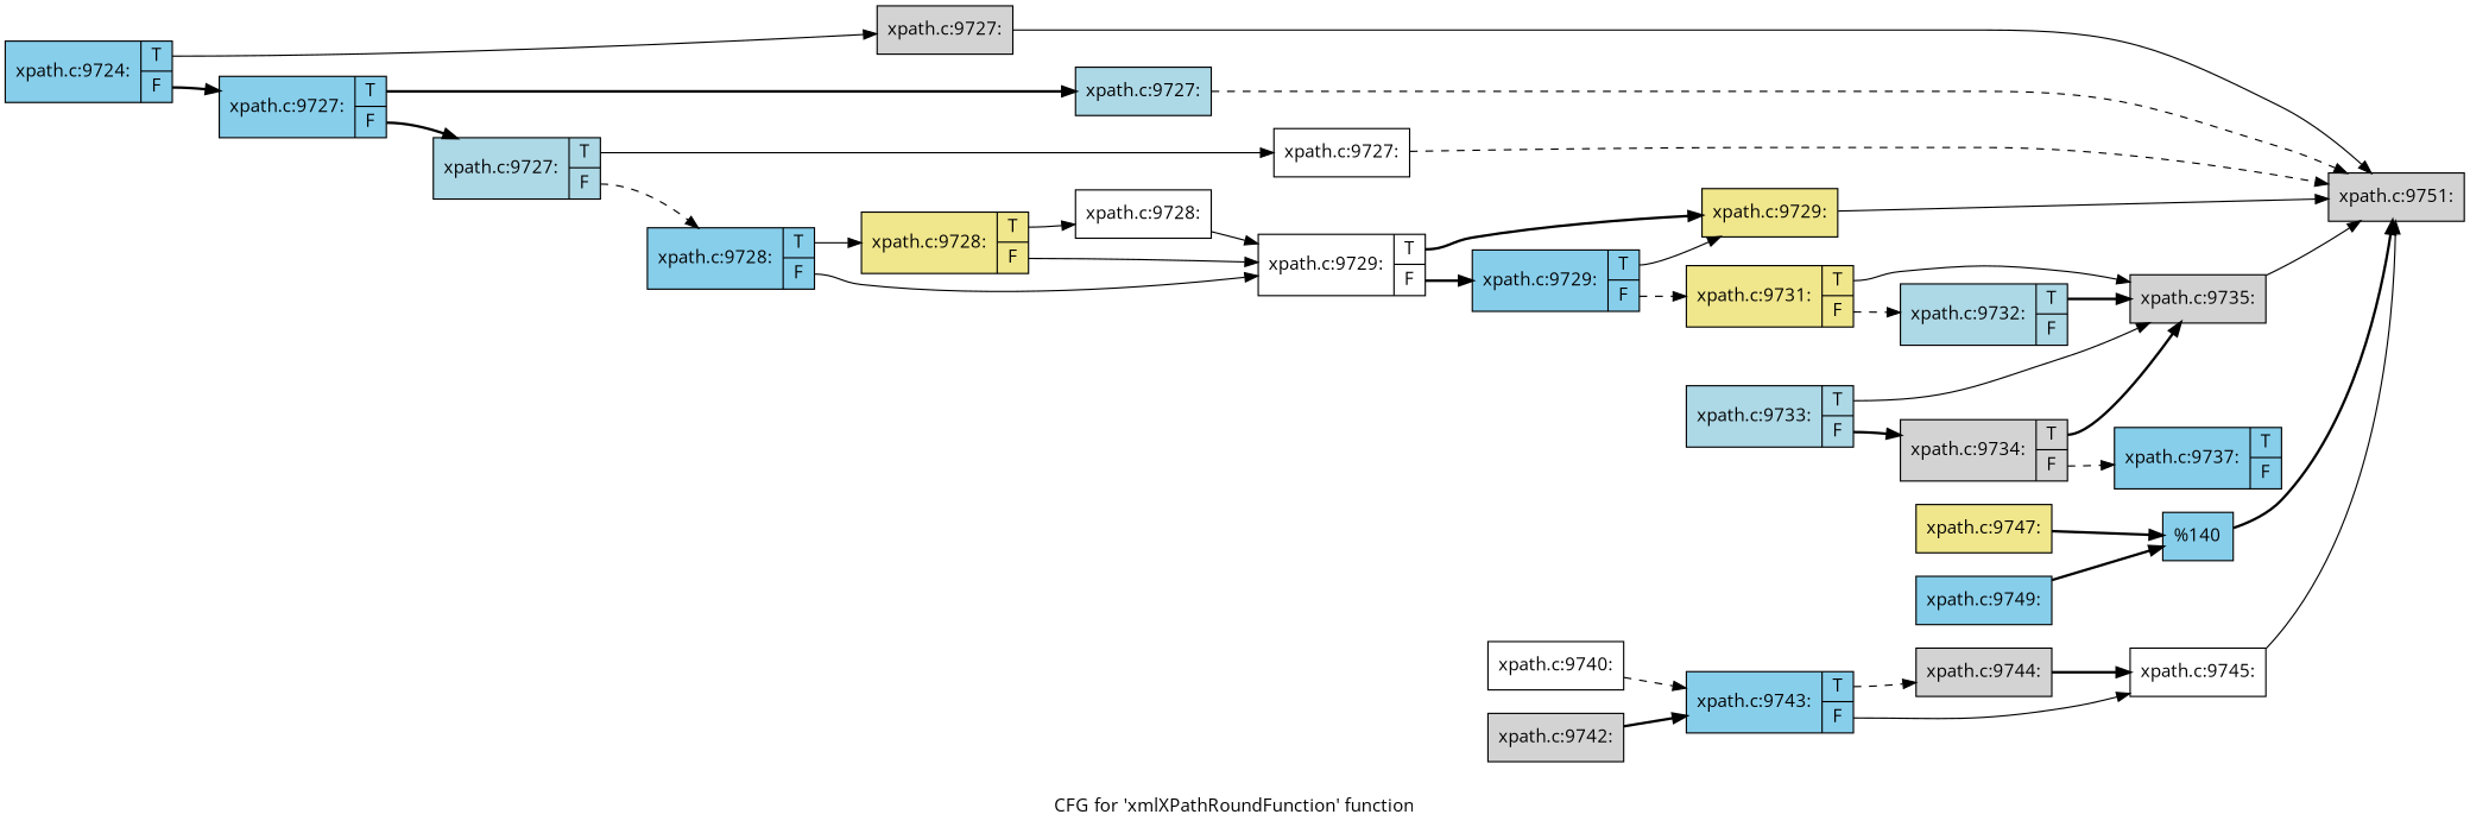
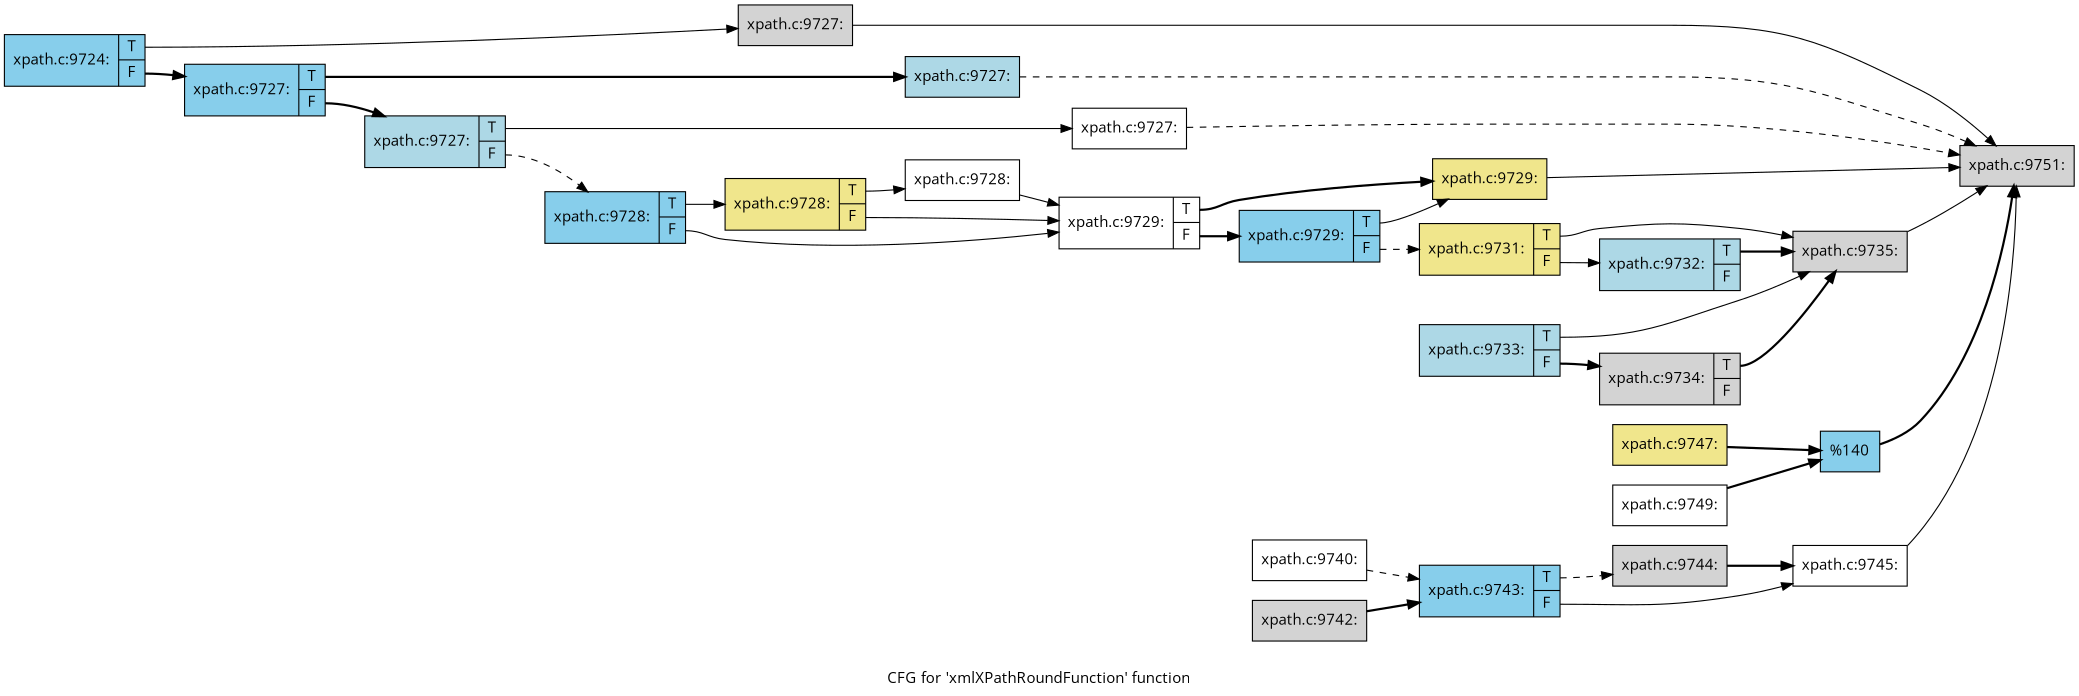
  digraph {
    fontname="Open Sans"
    label="CFG for 'xmlXPathRoundFunction' function"
    rankdir=LR
    node [fillcolor=skyblue fontname="Open Sans" shape=record style=filled]
    edge [fontname="Open Sans" style=solid tailport=s0]
    n1 [label="{xpath.c:9724:|{<s0>T|<s1>F}}"]
    n2 [fillcolor=lightgrey label="{xpath.c:9727:}"]
    n3 [label="{xpath.c:9727:|{<s0>T|<s1>F}}"]
    n4 [fillcolor=lightgrey label="{xpath.c:9751:}"]
    n5 [fillcolor=lightblue label="{xpath.c:9727:}"]
    n6 [fillcolor=lightblue label="{xpath.c:9727:|{<s0>T|<s1>F}}"]
    n7 [fillcolor=white label="{xpath.c:9727:}"]
    n8 [label="{xpath.c:9728:|{<s0>T|<s1>F}}"]
    n9 [fillcolor=khaki label="{xpath.c:9728:|{<s0>T|<s1>F}}"]
    n10 [fillcolor=white label="{xpath.c:9729:|{<s0>T|<s1>F}}"]
    n11 [fillcolor=white label="{xpath.c:9728:}"]
    n12 [fillcolor=khaki label="{xpath.c:9729:}"]
    n13 [label="{xpath.c:9729:|{<s0>T|<s1>F}}"]
    n14 [fillcolor=khaki label="{xpath.c:9731:|{<s0>T|<s1>F}}"]
    n15 [fillcolor=lightgrey label="{xpath.c:9735:}"]
    n16 [fillcolor=lightblue label="{xpath.c:9732:|{<s0>T|<s1>F}}"]
    n17 [fillcolor=lightblue label="{xpath.c:9733:|{<s0>T|<s1>F}}"]
    n18 [fillcolor=lightgrey label="{xpath.c:9734:|{<s0>T|<s1>F}}"]
-   n19 [label="{xpath.c:9737:|{<s0>T|<s1>F}}"]
    n20 [fillcolor=white label="{xpath.c:9740:}"]
    n21 [label="{xpath.c:9743:|{<s0>T|<s1>F}}"]
    n22 [fillcolor=lightgrey label="{xpath.c:9742:}"]
    n23 [fillcolor=khaki label="{xpath.c:9747:}"]
    n24 [label="{%140}"]
-   n25 [label="{xpath.c:9749:}"]
+   n25 [fillcolor=white label="{xpath.c:9749:}"]
    n26 [fillcolor=lightgrey label="{xpath.c:9744:}"]
    n27 [fillcolor=white label="{xpath.c:9745:}"]
    n1 -> n2
    n1 -> n3 [style=bold tailport=s1]
    n2 -> n4
    n3 -> n5 [style=bold]
    n3 -> n6 [style=bold tailport=s1]
    n5 -> n4 [style=dashed]
    n6 -> n7
    n6 -> n8 [style=dashed tailport=s1]
    n7 -> n4 [style=dashed]
    n8 -> n9
    n8 -> n10 [tailport=s1]
    n9 -> n10 [tailport=s1]
    n9 -> n11
    n10 -> n12 [style=bold]
    n10 -> n13 [style=bold tailport=s1]
    n11 -> n10
    n12 -> n4
    n13 -> n12
    n13 -> n14 [style=dashed tailport=s1]
    n14 -> n15
-   n14 -> n16 [style=dashed tailport=s1]
+   n14 -> n16 [tailport=s1]
    n15 -> n4
    n16 -> n15 [style=bold]
    n17 -> n15
    n17 -> n18 [style=bold tailport=s1]
    n18 -> n15 [style=bold]
-   n18 -> n19 [style=dashed tailport=s1]
    n20 -> n21 [style=dashed]
    n21 -> n26 [style=dashed]
    n21 -> n27 [tailport=s1]
    n22 -> n21 [style=bold]
    n23 -> n24 [style=bold]
    n24 -> n4 [style=bold]
    n25 -> n24 [style=bold]
    n26 -> n27 [style=bold]
    n27 -> n4
  }
